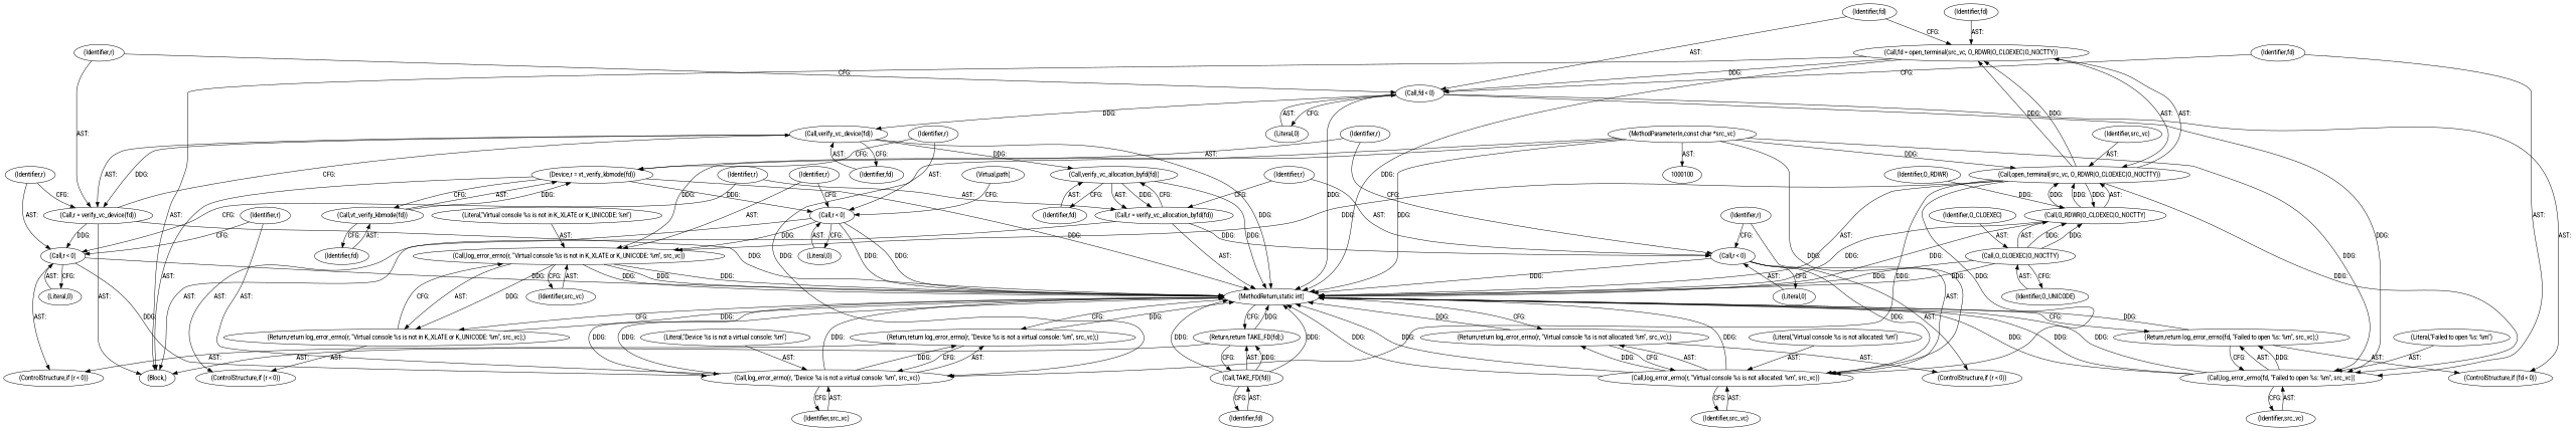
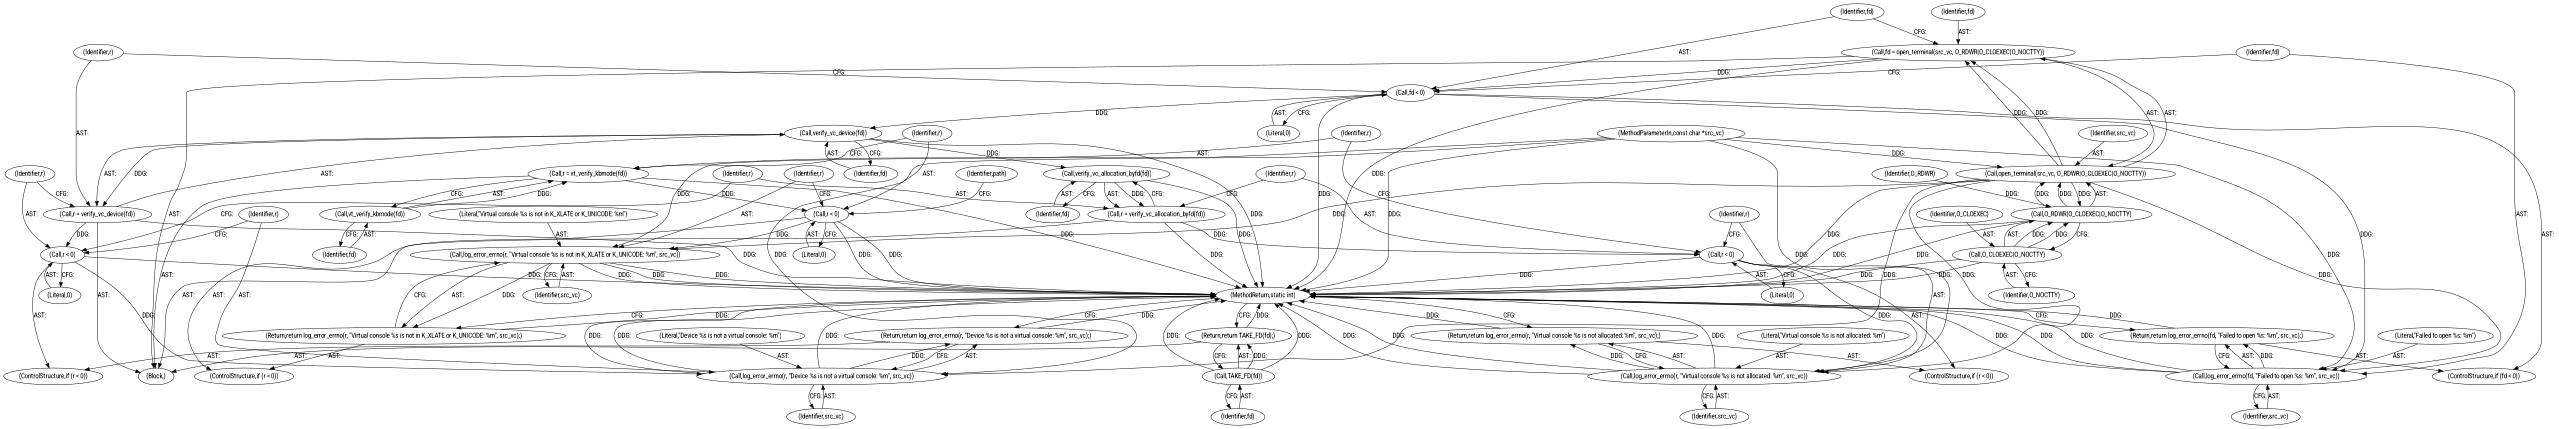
  digraph {
    fontname="Roboto Condensed"
    node [fontname="Roboto Condensed"]
    edge [fontname="Roboto Condensed"]
    n1 [label="(Call,fd = open_terminal(src_vc, O_RDWR|O_CLOEXEC|O_NOCTTY))"]
    n2 [label="(Call,open_terminal(src_vc, O_RDWR|O_CLOEXEC|O_NOCTTY))"]
    n3 [label="(Call,fd < 0)"]
    n4 [label="(MethodReturn,static int)"]
    n5 [label="(Block,)"]
    n6 [label="(Call,O_RDWR|O_CLOEXEC|O_NOCTTY)"]
    n7 [label="(Call,log_error_errno(fd, \"Failed to open %s: %m\", src_vc))"]
    n8 [label="(Call,log_error_errno(r, \"Device %s is not a virtual console: %m\", src_vc))"]
    n9 [label="(Call,log_error_errno(r, \"Virtual console %s is not allocated: %m\", src_vc))"]
    n10 [label="(Call,log_error_errno(r, \"Virtual console %s is not in K_XLATE or K_UNICODE: %m\", src_vc))"]
    n11 [label="(Call,verify_vc_device(fd))"]
    n12 [label="(ControlStructure,if (fd < 0))"]
    n13 [label="(Literal,0)"]
    n14 [label="(Return,return log_error_errno(fd, \"Failed to open %s: %m\", src_vc);)"]
    n15 [label="(Return,return log_error_errno(r, \"Device %s is not a virtual console: %m\", src_vc);)"]
    n16 [label="(Return,return log_error_errno(r, \"Virtual console %s is not allocated: %m\", src_vc);)"]
    n17 [label="(Return,return log_error_errno(r, \"Virtual console %s is not in K_XLATE or K_UNICODE: %m\", src_vc);)"]
    n18 [label="(Return,return TAKE_FD(fd);)"]
    n19 [label="(Call,O_CLOEXEC|O_NOCTTY)"]
    n20 [label="(Identifier,src_vc)"]
    n21 [label="(Identifier,src_vc)"]
    n22 [label="(Identifier,src_vc)"]
    n23 [label="(Identifier,src_vc)"]
    n24 [label="(MethodParameterIn,const char *src_vc)"]
-   1000100
-   n26 [label="(Identifier,O_UNICODE)"]
+   n26 [label="(Identifier,O_NOCTTY)"]
    n27 [label="(Call,r = verify_vc_device(fd))"]
    n28 [label="(Call,verify_vc_allocation_byfd(fd))"]
    n29 [label="(Identifier,fd)"]
    n30 [label="(Call,r < 0)"]
    n31 [label="(Call,r = verify_vc_allocation_byfd(fd))"]
    n32 [label="(Identifier,fd)"]
    n33 [label="(Literal,0)"]
    n34 [label="(ControlStructure,if (r < 0))"]
    n35 [label="(Call,r < 0)"]
    n36 [label="(Call,vt_verify_kbmode(fd))"]
-   n37 [label="(Device,r = vt_verify_kbmode(fd))"]
+   n37 [label="(Call,r = vt_verify_kbmode(fd))"]
    n38 [label="(Identifier,fd)"]
    n39 [label="(ControlStructure,if (r < 0))"]
    n40 [label="(Literal,0)"]
    n41 [label="(Call,r < 0)"]
    n42 [label="(Call,TAKE_FD(fd))"]
    n43 [label="(Identifier,fd)"]
    n44 [label="(Literal,0)"]
    n45 [label="(ControlStructure,if (r < 0))"]
    n46 [label="(Identifier,fd)"]
    n47 [label="(Literal,\"Virtual console %s is not allocated: %m\")"]
    n48 [label="(Identifier,r)"]
    n49 [label="(Identifier,r)"]
    n50 [label="(Identifier,fd)"]
    n51 [label="(Literal,\"Failed to open %s: %m\")"]
    n52 [label="(Identifier,r)"]
    n53 [label="(Identifier,O_CLOEXEC)"]
    n54 [label="(Identifier,fd)"]
    n55 [label="(Identifier,r)"]
    n56 [label="(Identifier,src_vc)"]
    n57 [label="(Identifier,r)"]
    n58 [label="(Identifier,r)"]
    n59 [label="(Literal,\"Virtual console %s is not in K_XLATE or K_UNICODE: %m\")"]
    n60 [label="(Identifier,r)"]
    n61 [label="(Identifier,O_RDWR)"]
    n62 [label="(Literal,\"Device %s is not a virtual console: %m\")"]
-   n63 [label="(Virtual,path)"]
+   n63 [label="(Identifier,path)"]
    n64 [label="(Identifier,r)"]
    n65 [label="(Identifier,r)"]
    n1 -> n2 [label="AST: "]
    n1 -> n3 [label="DDG: "]
    n1 -> n4 [label="DDG: "]
    n1 -> n5 [label="AST: "]
    n2 -> n1 [label="AST: "]
    n2 -> n1 [label="DDG: "]
    n2 -> n1 [label="DDG: "]
-   n2 -> n4 [label="AST: "]
+   n2 -> n4 [label="DDG: "]
    n2 -> n6 [label="DDG: "]
    n2 -> n7 [label="DDG: "]
    n2 -> n8 [label="DDG: "]
    n2 -> n9 [label="DDG: "]
    n2 -> n10 [label="DDG: "]
    n3 -> n4 [label="DDG: "]
    n3 -> n7 [label="DDG: "]
    n3 -> n11 [label="DDG: "]
    n3 -> n12 [label="AST: "]
    n3 -> n13 [label="CFG: "]
    n4 -> n14 [label="CFG: "]
    n4 -> n15 [label="CFG: "]
    n4 -> n16 [label="CFG: "]
    n4 -> n17 [label="CFG: "]
    n4 -> n18 [label="CFG: "]
    n6 -> n2 [label="AST: "]
    n6 -> n2 [label="DDG: "]
    n6 -> n2 [label="DDG: "]
    n6 -> n4 [label="DDG: "]
    n6 -> n4 [label="DDG: "]
+   n6 -> n19 [label="CFG: "]
    n7 -> n4 [label="DDG: "]
    n7 -> n4 [label="DDG: "]
    n7 -> n4 [label="DDG: "]
    n7 -> n14 [label="AST: "]
    n7 -> n14 [label="DDG: "]
    n7 -> n20 [label="CFG: "]
    n8 -> n4 [label="DDG: "]
    n8 -> n4 [label="DDG: "]
    n8 -> n4 [label="DDG: "]
    n8 -> n15 [label="AST: "]
    n8 -> n15 [label="DDG: "]
    n8 -> n21 [label="CFG: "]
    n9 -> n4 [label="DDG: "]
    n9 -> n4 [label="DDG: "]
    n9 -> n4 [label="DDG: "]
    n9 -> n16 [label="AST: "]
    n9 -> n16 [label="DDG: "]
    n9 -> n22 [label="CFG: "]
    n10 -> n4 [label="DDG: "]
    n10 -> n4 [label="DDG: "]
    n10 -> n4 [label="DDG: "]
    n10 -> n17 [label="AST: "]
    n10 -> n17 [label="DDG: "]
    n10 -> n23 [label="CFG: "]
    n11 -> n4 [label="DDG: "]
    n11 -> n27 [label="AST: "]
    n11 -> n27 [label="DDG: "]
    n11 -> n28 [label="DDG: "]
    n11 -> n29 [label="CFG: "]
    n13 -> n3 [label="AST: "]
    n14 -> n4 [label="DDG: "]
    n14 -> n7 [label="CFG: "]
    n14 -> n12 [label="AST: "]
    n15 -> n4 [label="DDG: "]
    n15 -> n8 [label="CFG: "]
    n15 -> n34 [label="AST: "]
    n16 -> n4 [label="DDG: "]
    n16 -> n9 [label="CFG: "]
    n16 -> n39 [label="AST: "]
    n17 -> n4 [label="DDG: "]
    n17 -> n10 [label="CFG: "]
    n17 -> n45 [label="AST: "]
    n18 -> n4 [label="DDG: "]
    n18 -> n5 [label="AST: "]
    n18 -> n42 [label="CFG: "]
    n19 -> n4 [label="DDG: "]
    n19 -> n4 [label="DDG: "]
    n19 -> n6 [label="AST: "]
    n19 -> n6 [label="DDG: "]
    n19 -> n6 [label="DDG: "]
    n19 -> n26 [label="CFG: "]
    n20 -> n7 [label="AST: "]
    n21 -> n8 [label="AST: "]
    n22 -> n9 [label="AST: "]
    n23 -> n10 [label="AST: "]
    n24 -> n2 [label="DDG: "]
    n24 -> n4 [label="DDG: "]
    n24 -> n7 [label="DDG: "]
    n24 -> n8 [label="DDG: "]
    n24 -> n9 [label="DDG: "]
    n24 -> n10 [label="DDG: "]
-   n24 -> 1000100 [label="AST: "]
    n26 -> n19 [label="AST: "]
    n27 -> n4 [label="DDG: "]
    n27 -> n5 [label="AST: "]
-   n27 -> n11 [label="CFG: "]
+   n27 -> n11 [label="AST: "]
    n27 -> n30 [label="DDG: "]
    n28 -> n4 [label="DDG: "]
    n28 -> n31 [label="AST: "]
    n28 -> n31 [label="DDG: "]
    n28 -> n32 [label="CFG: "]
    n29 -> n11 [label="AST: "]
    n30 -> n4 [label="DDG: "]
    n30 -> n8 [label="DDG: "]
    n30 -> n33 [label="CFG: "]
    n30 -> n34 [label="AST: "]
-   n31 -> n4 [label="AST: "]
+   n31 -> n4 [label="DDG: "]
    n31 -> n5 [label="AST: "]
    n31 -> n28 [label="CFG: "]
    n31 -> n35 [label="DDG: "]
    n32 -> n28 [label="AST: "]
    n33 -> n30 [label="AST: "]
    n35 -> n4 [label="DDG: "]
    n35 -> n9 [label="DDG: "]
    n35 -> n39 [label="AST: "]
    n35 -> n40 [label="CFG: "]
    n36 -> n37 [label="AST: "]
    n36 -> n37 [label="DDG: "]
    n36 -> n38 [label="CFG: "]
    n37 -> n4 [label="DDG: "]
    n37 -> n5 [label="AST: "]
    n37 -> n36 [label="CFG: "]
    n37 -> n41 [label="DDG: "]
    n38 -> n36 [label="AST: "]
    n40 -> n35 [label="AST: "]
    n41 -> n4 [label="DDG: "]
    n41 -> n4 [label="DDG: "]
    n41 -> n10 [label="DDG: "]
    n41 -> n44 [label="CFG: "]
    n41 -> n45 [label="AST: "]
    n42 -> n4 [label="DDG: "]
    n42 -> n4 [label="DDG: "]
    n42 -> n18 [label="AST: "]
    n42 -> n18 [label="DDG: "]
    n42 -> n43 [label="CFG: "]
    n43 -> n42 [label="AST: "]
    n44 -> n41 [label="AST: "]
    n46 -> n3 [label="CFG: "]
    n46 -> n7 [label="AST: "]
    n47 -> n9 [label="AST: "]
    n48 -> n35 [label="CFG: "]
    n48 -> n37 [label="AST: "]
    n49 -> n10 [label="AST: "]
    n49 -> n41 [label="CFG: "]
    n50 -> n1 [label="CFG: "]
    n50 -> n3 [label="AST: "]
    n51 -> n7 [label="AST: "]
    n52 -> n9 [label="AST: "]
    n52 -> n35 [label="CFG: "]
    n53 -> n19 [label="AST: "]
    n54 -> n1 [label="AST: "]
    n55 -> n8 [label="AST: "]
    n55 -> n30 [label="CFG: "]
    n56 -> n2 [label="AST: "]
    n57 -> n37 [label="CFG: "]
    n57 -> n41 [label="AST: "]
    n58 -> n30 [label="CFG: "]
    n58 -> n31 [label="AST: "]
    n59 -> n10 [label="AST: "]
    n60 -> n31 [label="CFG: "]
    n60 -> n35 [label="AST: "]
    n61 -> n6 [label="DDG: "]
    n62 -> n8 [label="AST: "]
    n63 -> n41 [label="CFG: "]
    n64 -> n27 [label="CFG: "]
    n64 -> n30 [label="AST: "]
    n65 -> n3 [label="CFG: "]
    n65 -> n27 [label="AST: "]
  }
